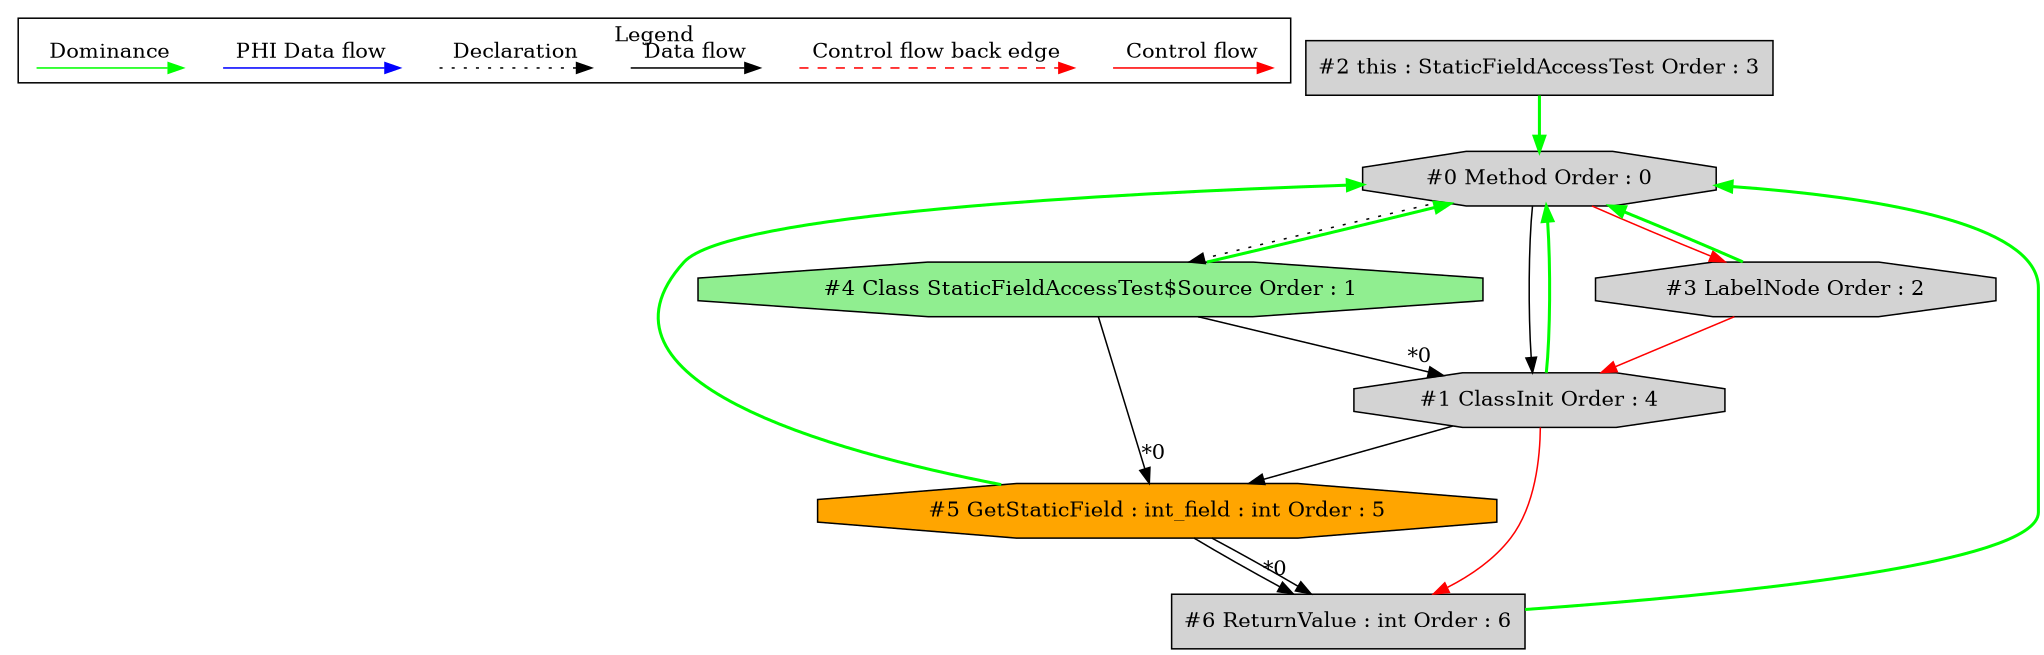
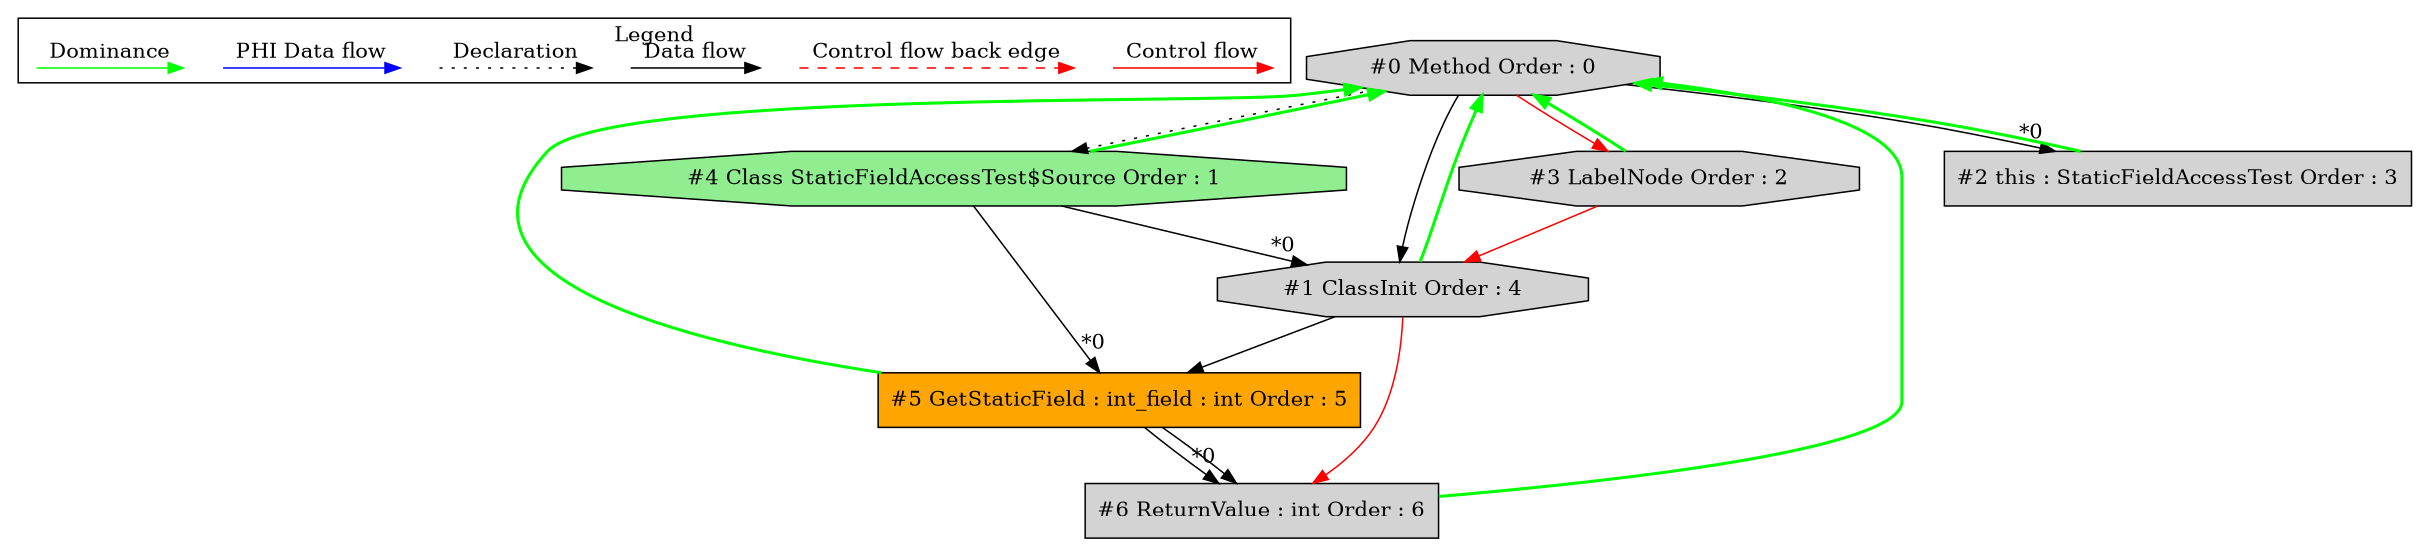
  digraph {
    node [shape=point style=invis]
    c0
    c1
    c2
    c3
    d0
    d1
    d2
    d3
    d4
    d5
    d6
    d7
    n13 [fillcolor=lightgrey label="#0 Method Order : 0" shape=octagon style=filled]
    n14 [fillcolor=lightgrey label="#1 ClassInit Order : 4" shape=octagon style=filled]
    n15 [fillcolor=lightgreen label="#4 Class StaticFieldAccessTest$Source Order : 1" shape=octagon style=filled]
    n16 [fillcolor=lightgrey label="#3 LabelNode Order : 2" shape=octagon style=filled]
    n17 [fillcolor=lightgrey label="#2 this : StaticFieldAccessTest Order : 3" shape=box style=filled]
-   n18 [fillcolor=orange label="#5 GetStaticField : int_field : int Order : 5" shape=octagon style=filled]
+   n18 [fillcolor=orange label="#5 GetStaticField : int_field : int Order : 5" shape=box style=filled]
    n19 [fillcolor=lightgrey label="#6 ReturnValue : int Order : 6" shape=box style=filled]
    subgraph cluster_1 {
      label=Legend
      subgraph sub_2 {
        label=Legend
        rank=same
        c0
        c1
        c2
        c3
        d0
        d1
        d2
        d3
        d4
        d5
        d6
        d7
      }
    }
    c0 -> c1 [color=red label="Control flow" style=solid]
    c2 -> c3 [color=red label="Control flow back edge" style=dashed]
    d0 -> d1 [label="Data flow"]
    d2 -> d3 [label=Declaration style=dotted]
    d4 -> d5 [color=blue label="PHI Data flow"]
    d6 -> d7 [color=green label=Dominance]
    n13 -> n14
    n13 -> n15 [style=dotted]
    n13 -> n16 [color=red fontcolor=red labeldistance=2]
+   n13 -> n17 [headlabel="*0" labeldistance=2]
    n14 -> n13 [color=green dir=forward penwidth=2]
    n14 -> n18
    n14 -> n19 [color=red fontcolor=red labeldistance=2]
    n15 -> n13 [color=green dir=forward penwidth=2]
    n15 -> n14 [headlabel="*0" labeldistance=2]
    n15 -> n18 [headlabel="*0" labeldistance=2]
    n16 -> n13 [color=green dir=forward penwidth=2]
    n16 -> n14 [color=red fontcolor=red labeldistance=2]
    n17 -> n13 [color=green dir=forward penwidth=2]
    n18 -> n13 [color=green dir=forward penwidth=2]
    n18 -> n19 [headlabel="*0" labeldistance=2]
    n18 -> n19
    n19 -> n13 [color=green dir=forward penwidth=2]
  }
